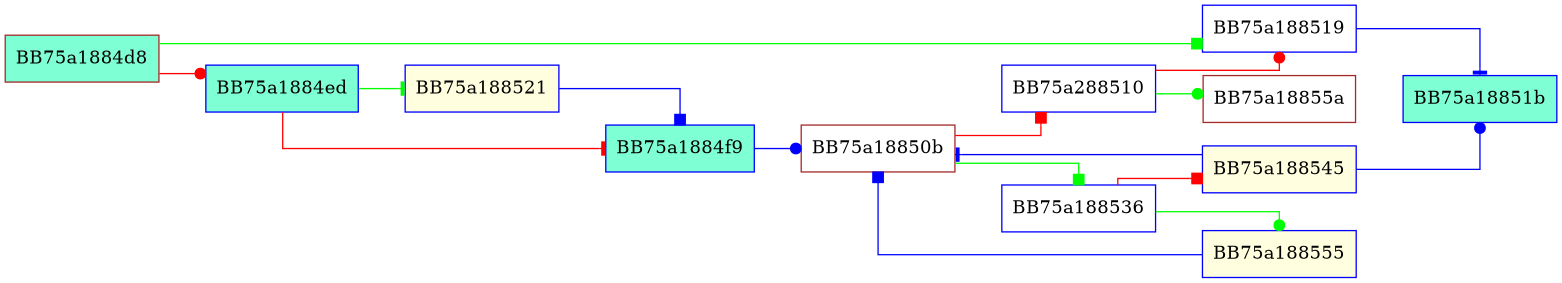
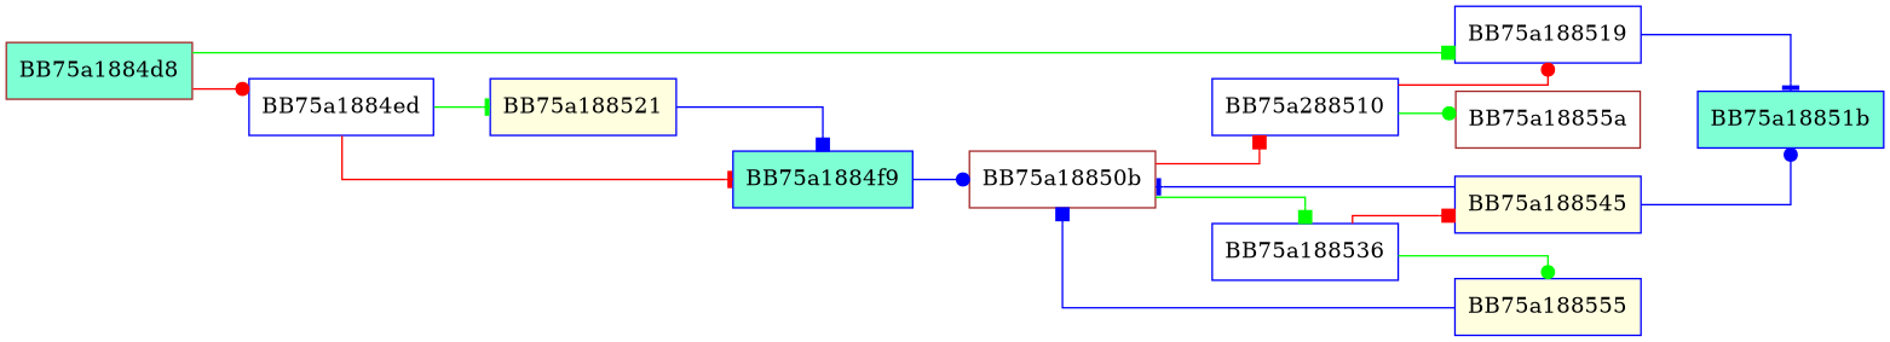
  digraph {
    rankdir=LR
    splines=ortho
    node [color=blue fillcolor=white shape=box style=filled]
    edge [arrowhead=box color=blue]
    BB75a1884d8 [color=brown fillcolor=aquamarine]
    BB75a188519
-   BB75a1884ed [fillcolor=aquamarine]
+   BB75a1884ed
    BB75a18851b [fillcolor=aquamarine]
    BB75a188521 [fillcolor=lightyellow]
    BB75a1884f9 [fillcolor=aquamarine]
    BB75a18850b [color=brown]
    BB75a188536
    n9 [label=BB75a288510]
    BB75a188555 [fillcolor=lightyellow]
    BB75a188545 [fillcolor=lightyellow]
    BB75a18855a [color=brown]
    BB75a1884d8 -> BB75a188519 [color=green]
    BB75a1884d8 -> BB75a1884ed [arrowhead=dot color=red]
    BB75a188519 -> BB75a18851b [arrowhead=tee]
    BB75a1884ed -> BB75a188521 [arrowhead=tee color=green]
    BB75a1884ed -> BB75a1884f9 [arrowhead=tee color=red]
    BB75a188521 -> BB75a1884f9
    BB75a1884f9 -> BB75a18850b [arrowhead=dot]
    BB75a18850b -> BB75a188536 [color=green]
    BB75a18850b -> n9 [color=red]
    BB75a188536 -> BB75a188555 [arrowhead=dot color=green]
    BB75a188536 -> BB75a188545 [color=red]
    n9 -> BB75a188519 [arrowhead=dot color=red]
    n9 -> BB75a18855a [arrowhead=dot color=green]
    BB75a188555 -> BB75a18850b
    BB75a188545 -> BB75a18851b [arrowhead=dot]
    BB75a188545 -> BB75a18850b [arrowhead=tee]
  }
